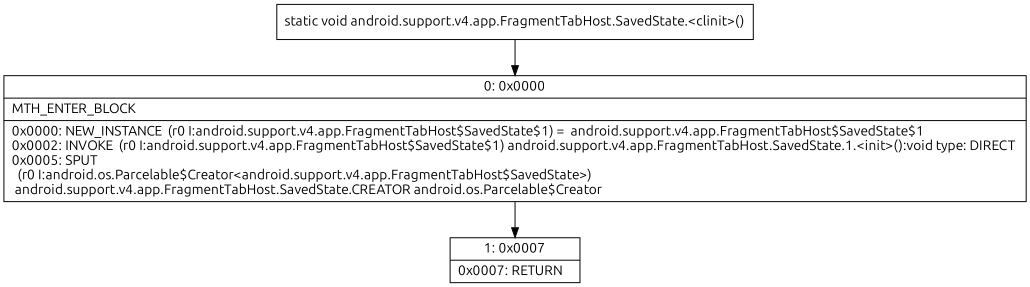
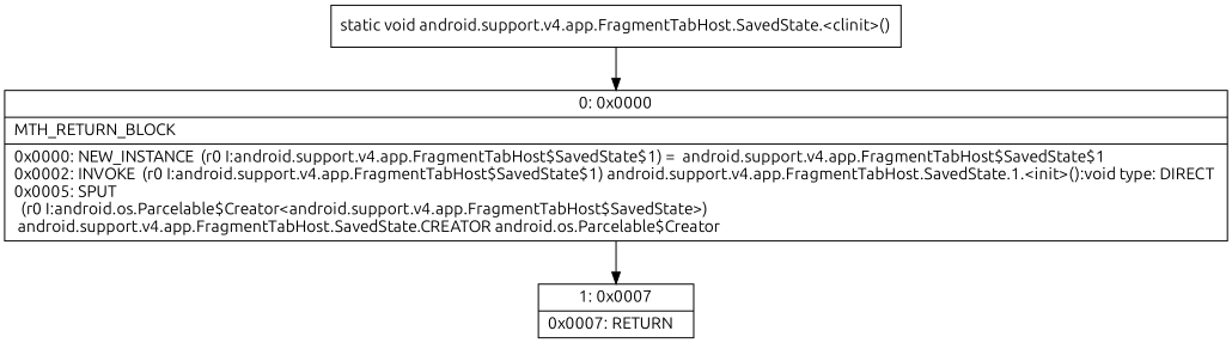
  digraph {
    fontname=Ubuntu
    node [shape=record fontname=Ubuntu]
    edge [fontname=Ubuntu]
-   n1 [label="{0\:\ 0x0000|MTH_ENTER_BLOCK\l|0x0000: NEW_INSTANCE  (r0 I:android.support.v4.app.FragmentTabHost$SavedState$1) =  android.support.v4.app.FragmentTabHost$SavedState$1 \l0x0002: INVOKE  (r0 I:android.support.v4.app.FragmentTabHost$SavedState$1) android.support.v4.app.FragmentTabHost.SavedState.1.\<init\>():void type: DIRECT \l0x0005: SPUT  \l  (r0 I:android.os.Parcelable$Creator\<android.support.v4.app.FragmentTabHost$SavedState\>)\l android.support.v4.app.FragmentTabHost.SavedState.CREATOR android.os.Parcelable$Creator \l}"]
+   n1 [label="{0\:\ 0x0000|MTH_RETURN_BLOCK\l|0x0000: NEW_INSTANCE  (r0 I:android.support.v4.app.FragmentTabHost$SavedState$1) =  android.support.v4.app.FragmentTabHost$SavedState$1 \l0x0002: INVOKE  (r0 I:android.support.v4.app.FragmentTabHost$SavedState$1) android.support.v4.app.FragmentTabHost.SavedState.1.\<init\>():void type: DIRECT \l0x0005: SPUT  \l  (r0 I:android.os.Parcelable$Creator\<android.support.v4.app.FragmentTabHost$SavedState\>)\l android.support.v4.app.FragmentTabHost.SavedState.CREATOR android.os.Parcelable$Creator \l}"]
    n2 [label="{1\:\ 0x0007|0x0007: RETURN   \l}"]
    n3 [label="{static void android.support.v4.app.FragmentTabHost.SavedState.\<clinit\>() }"]
    n1 -> n2
    n3 -> n1
  }
